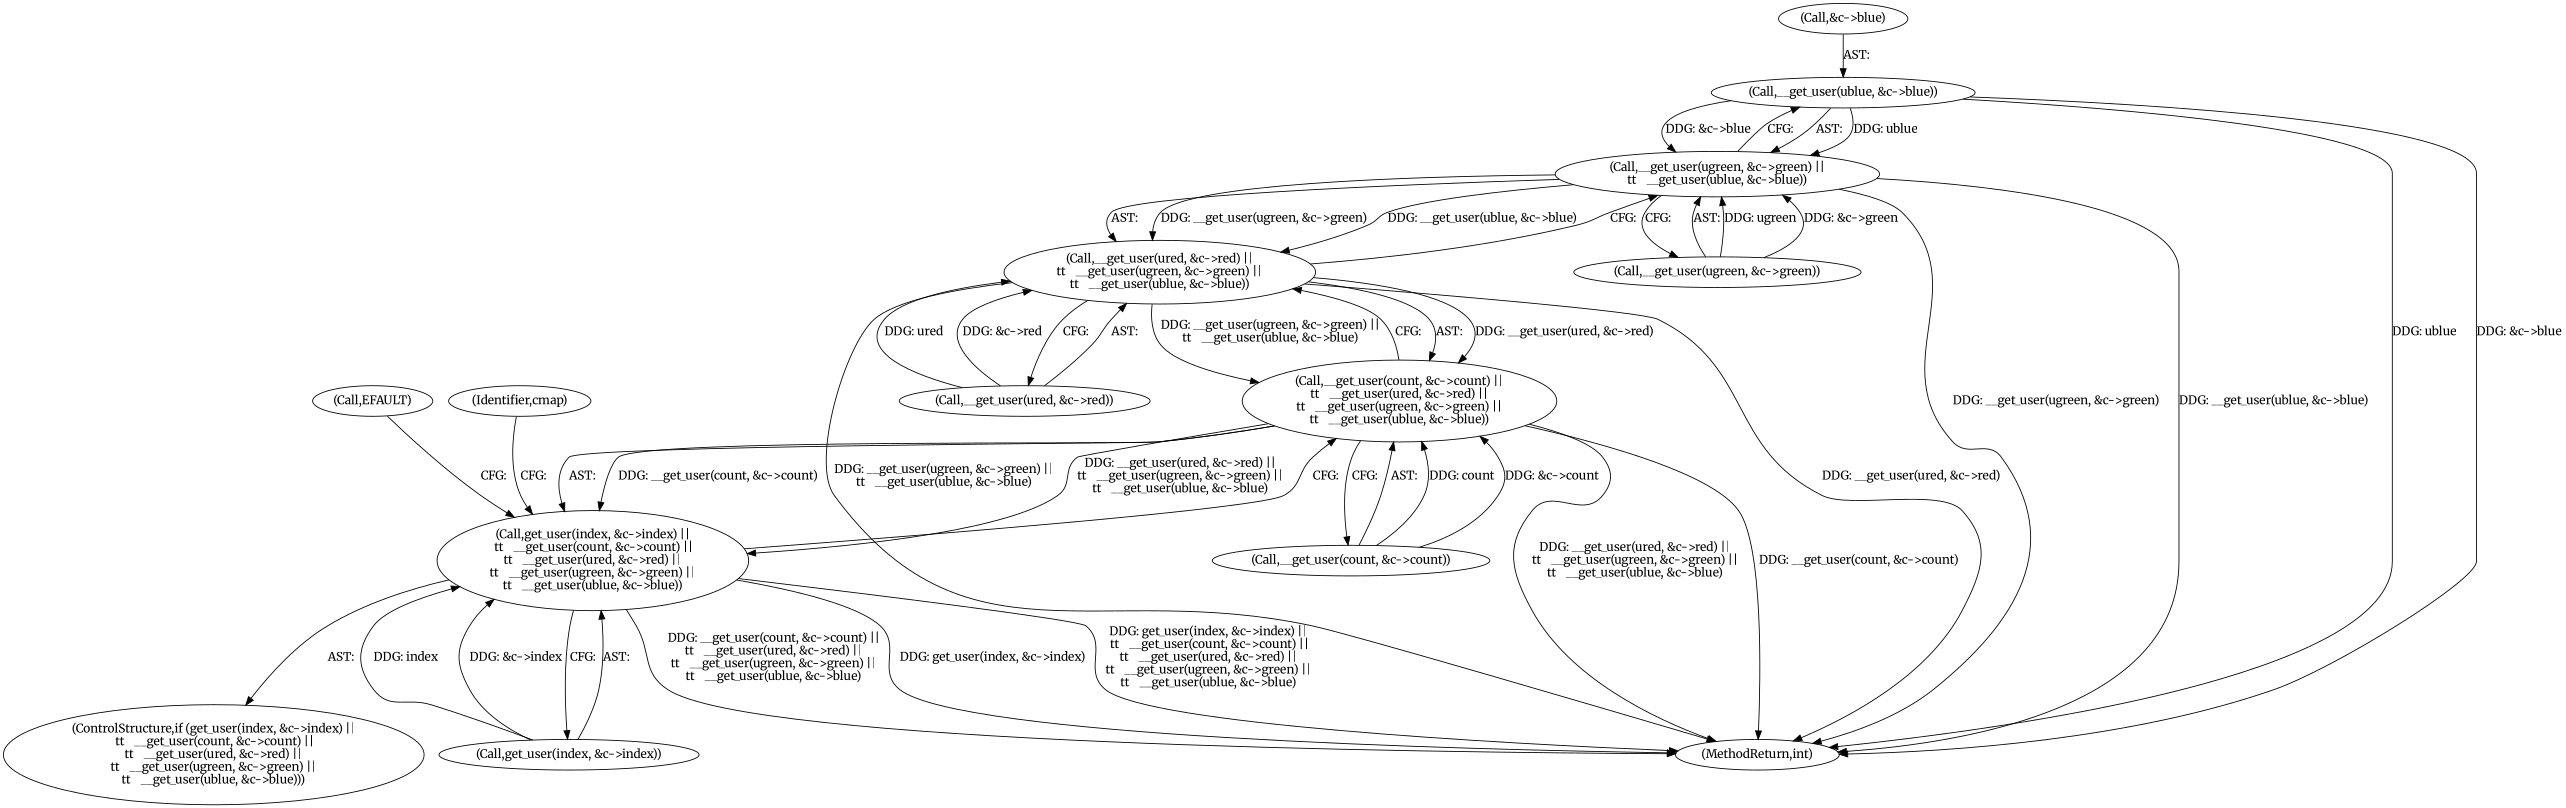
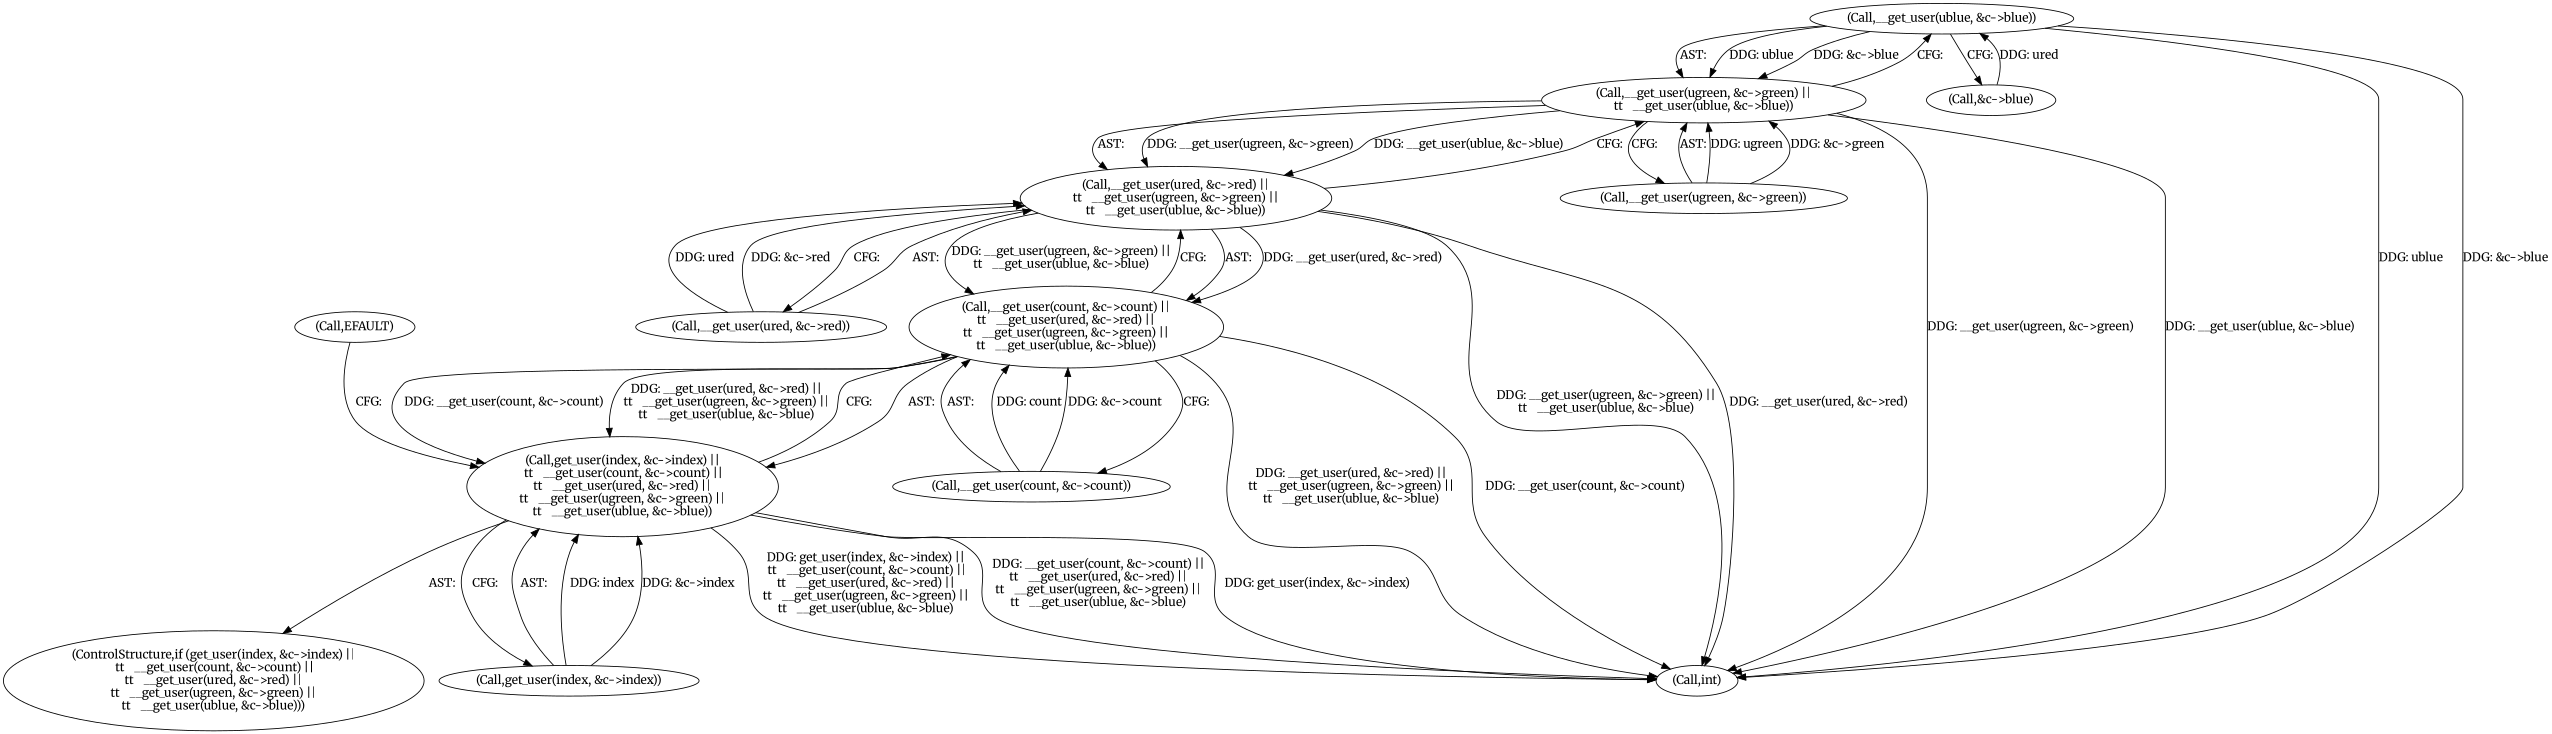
  digraph {
    fontname=Merriweather
    node [fontname=Merriweather]
    edge [fontname=Merriweather]
    n1 [label="(Call,__get_user(ublue, &c->blue))"]
    n2 [label="(Call,__get_user(ugreen, &c->green) ||\n\t\t    __get_user(ublue, &c->blue))"]
    n3 [label="(Call,&c->blue)"]
-   n4 [label="(MethodReturn,int)"]
+   n4 [label="(Call,int)"]
    n5 [label="(Call,__get_user(ured, &c->red) ||\n\t\t    __get_user(ugreen, &c->green) ||\n\t\t    __get_user(ublue, &c->blue))"]
    n6 [label="(Call,__get_user(ugreen, &c->green))"]
    n7 [label="(Call,__get_user(count, &c->count) ||\n\t\t    __get_user(ured, &c->red) ||\n\t\t    __get_user(ugreen, &c->green) ||\n\t\t    __get_user(ublue, &c->blue))"]
    n8 [label="(Call,__get_user(ured, &c->red))"]
    n9 [label="(Call,get_user(index, &c->index) ||\n \t\t    __get_user(count, &c->count) ||\n\t\t    __get_user(ured, &c->red) ||\n\t\t    __get_user(ugreen, &c->green) ||\n\t\t    __get_user(ublue, &c->blue))"]
    n10 [label="(Call,__get_user(count, &c->count))"]
    n11 [label="(ControlStructure,if (get_user(index, &c->index) ||\n \t\t    __get_user(count, &c->count) ||\n\t\t    __get_user(ured, &c->red) ||\n\t\t    __get_user(ugreen, &c->green) ||\n\t\t    __get_user(ublue, &c->blue)))"]
    n12 [label="(Call,get_user(index, &c->index))"]
    n13 [label="(Call,EFAULT)"]
-   n14 [label="(Identifier,cmap)"]
    n1 -> n2 [label="AST: "]
    n1 -> n2 [label="DDG: ublue"]
    n1 -> n2 [label="DDG: &c->blue"]
+   n1 -> n3 [label="CFG: "]
    n1 -> n4 [label="DDG: ublue"]
    n1 -> n4 [label="DDG: &c->blue"]
    n2 -> n1 [label="CFG: "]
    n2 -> n4 [label="DDG: __get_user(ugreen, &c->green)"]
    n2 -> n4 [label="DDG: __get_user(ublue, &c->blue)"]
    n2 -> n5 [label="AST: "]
    n2 -> n5 [label="DDG: __get_user(ugreen, &c->green)"]
    n2 -> n5 [label="DDG: __get_user(ublue, &c->blue)"]
    n2 -> n6 [label="CFG: "]
-   n3 -> n1 [label="AST: "]
+   n3 -> n1 [label="DDG: ured"]
    n5 -> n2 [label="CFG: "]
    n5 -> n4 [label="DDG: __get_user(ugreen, &c->green) ||\n\t\t    __get_user(ublue, &c->blue)"]
    n5 -> n4 [label="DDG: __get_user(ured, &c->red)"]
    n5 -> n7 [label="AST: "]
    n5 -> n7 [label="DDG: __get_user(ured, &c->red)"]
    n5 -> n7 [label="DDG: __get_user(ugreen, &c->green) ||\n\t\t    __get_user(ublue, &c->blue)"]
    n5 -> n8 [label="CFG: "]
    n6 -> n2 [label="AST: "]
    n6 -> n2 [label="DDG: ugreen"]
    n6 -> n2 [label="DDG: &c->green"]
    n7 -> n4 [label="DDG: __get_user(ured, &c->red) ||\n\t\t    __get_user(ugreen, &c->green) ||\n\t\t    __get_user(ublue, &c->blue)"]
    n7 -> n4 [label="DDG: __get_user(count, &c->count)"]
    n7 -> n5 [label="CFG: "]
    n7 -> n9 [label="AST: "]
    n7 -> n9 [label="DDG: __get_user(count, &c->count)"]
    n7 -> n9 [label="DDG: __get_user(ured, &c->red) ||\n\t\t    __get_user(ugreen, &c->green) ||\n\t\t    __get_user(ublue, &c->blue)"]
    n7 -> n10 [label="CFG: "]
    n8 -> n5 [label="AST: "]
    n8 -> n5 [label="DDG: ured"]
    n8 -> n5 [label="DDG: &c->red"]
    n9 -> n4 [label="DDG: __get_user(count, &c->count) ||\n\t\t    __get_user(ured, &c->red) ||\n\t\t    __get_user(ugreen, &c->green) ||\n\t\t    __get_user(ublue, &c->blue)"]
    n9 -> n4 [label="DDG: get_user(index, &c->index)"]
    n9 -> n4 [label="DDG: get_user(index, &c->index) ||\n \t\t    __get_user(count, &c->count) ||\n\t\t    __get_user(ured, &c->red) ||\n\t\t    __get_user(ugreen, &c->green) ||\n\t\t    __get_user(ublue, &c->blue)"]
    n9 -> n7 [label="CFG: "]
    n9 -> n11 [label="AST: "]
    n9 -> n12 [label="CFG: "]
    n10 -> n7 [label="AST: "]
    n10 -> n7 [label="DDG: count"]
    n10 -> n7 [label="DDG: &c->count"]
    n12 -> n9 [label="AST: "]
    n12 -> n9 [label="DDG: index"]
    n12 -> n9 [label="DDG: &c->index"]
    n13 -> n9 [label="CFG: "]
-   n14 -> n9 [label="CFG: "]
  }
